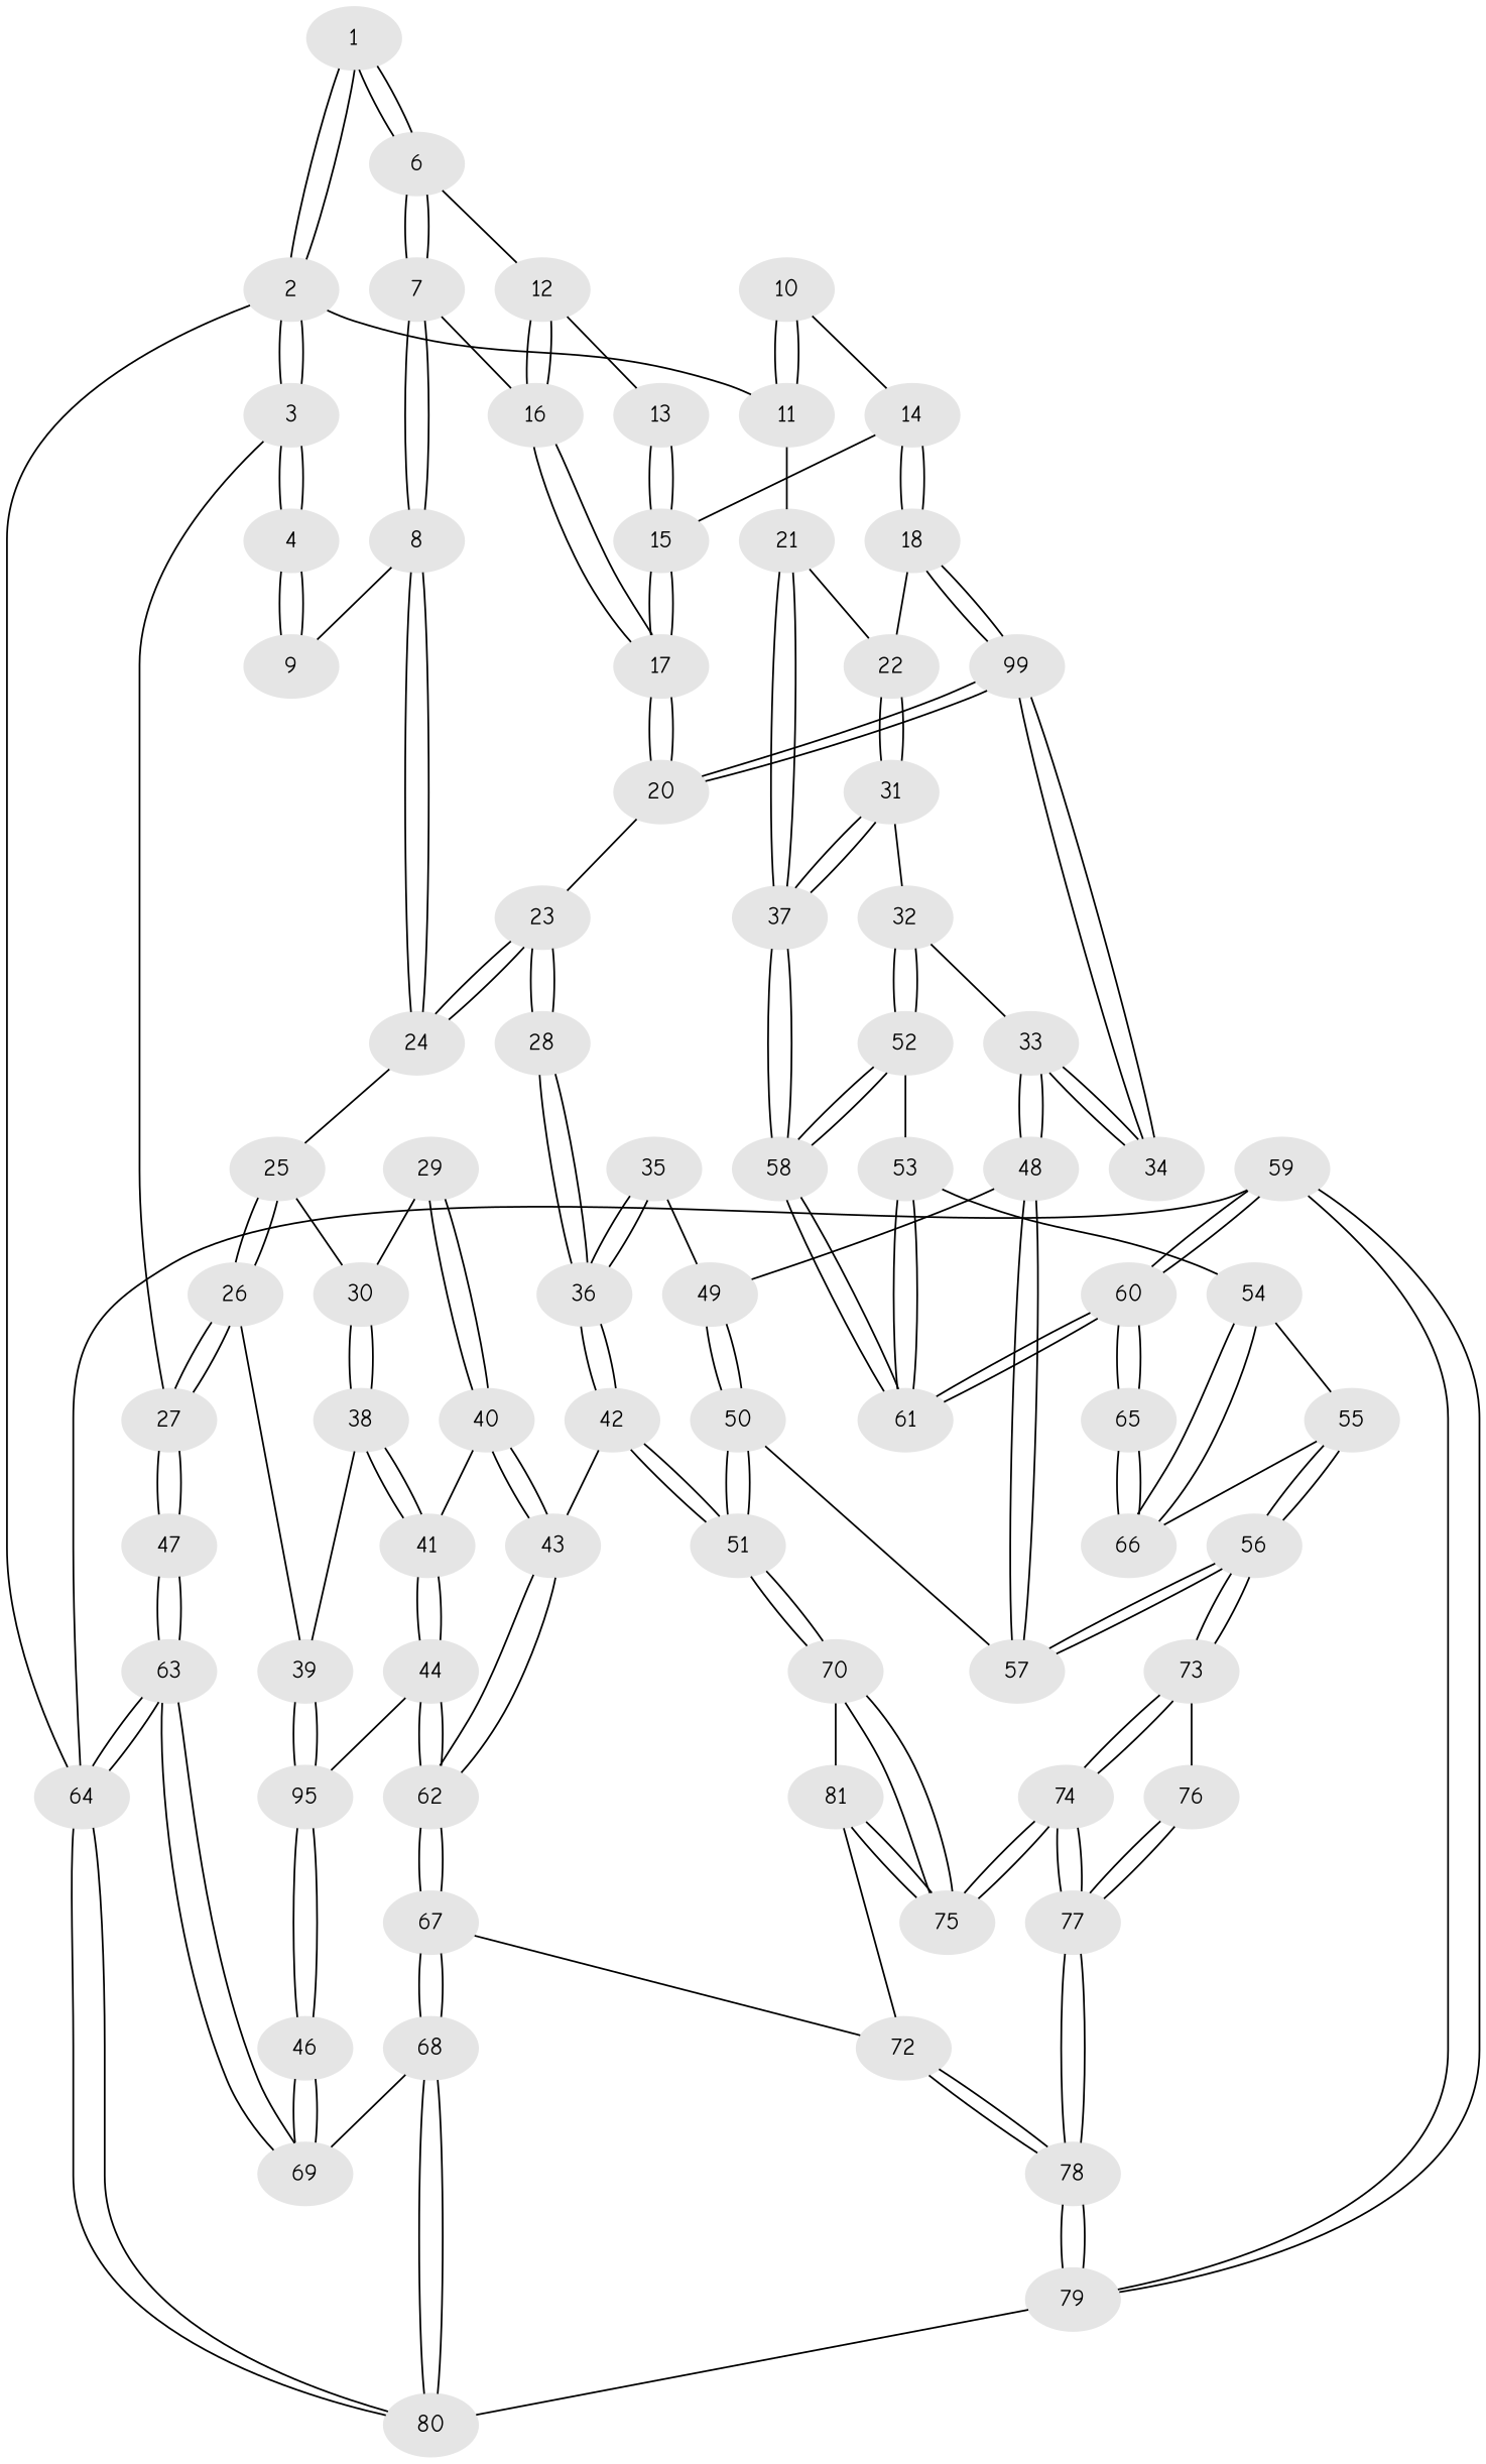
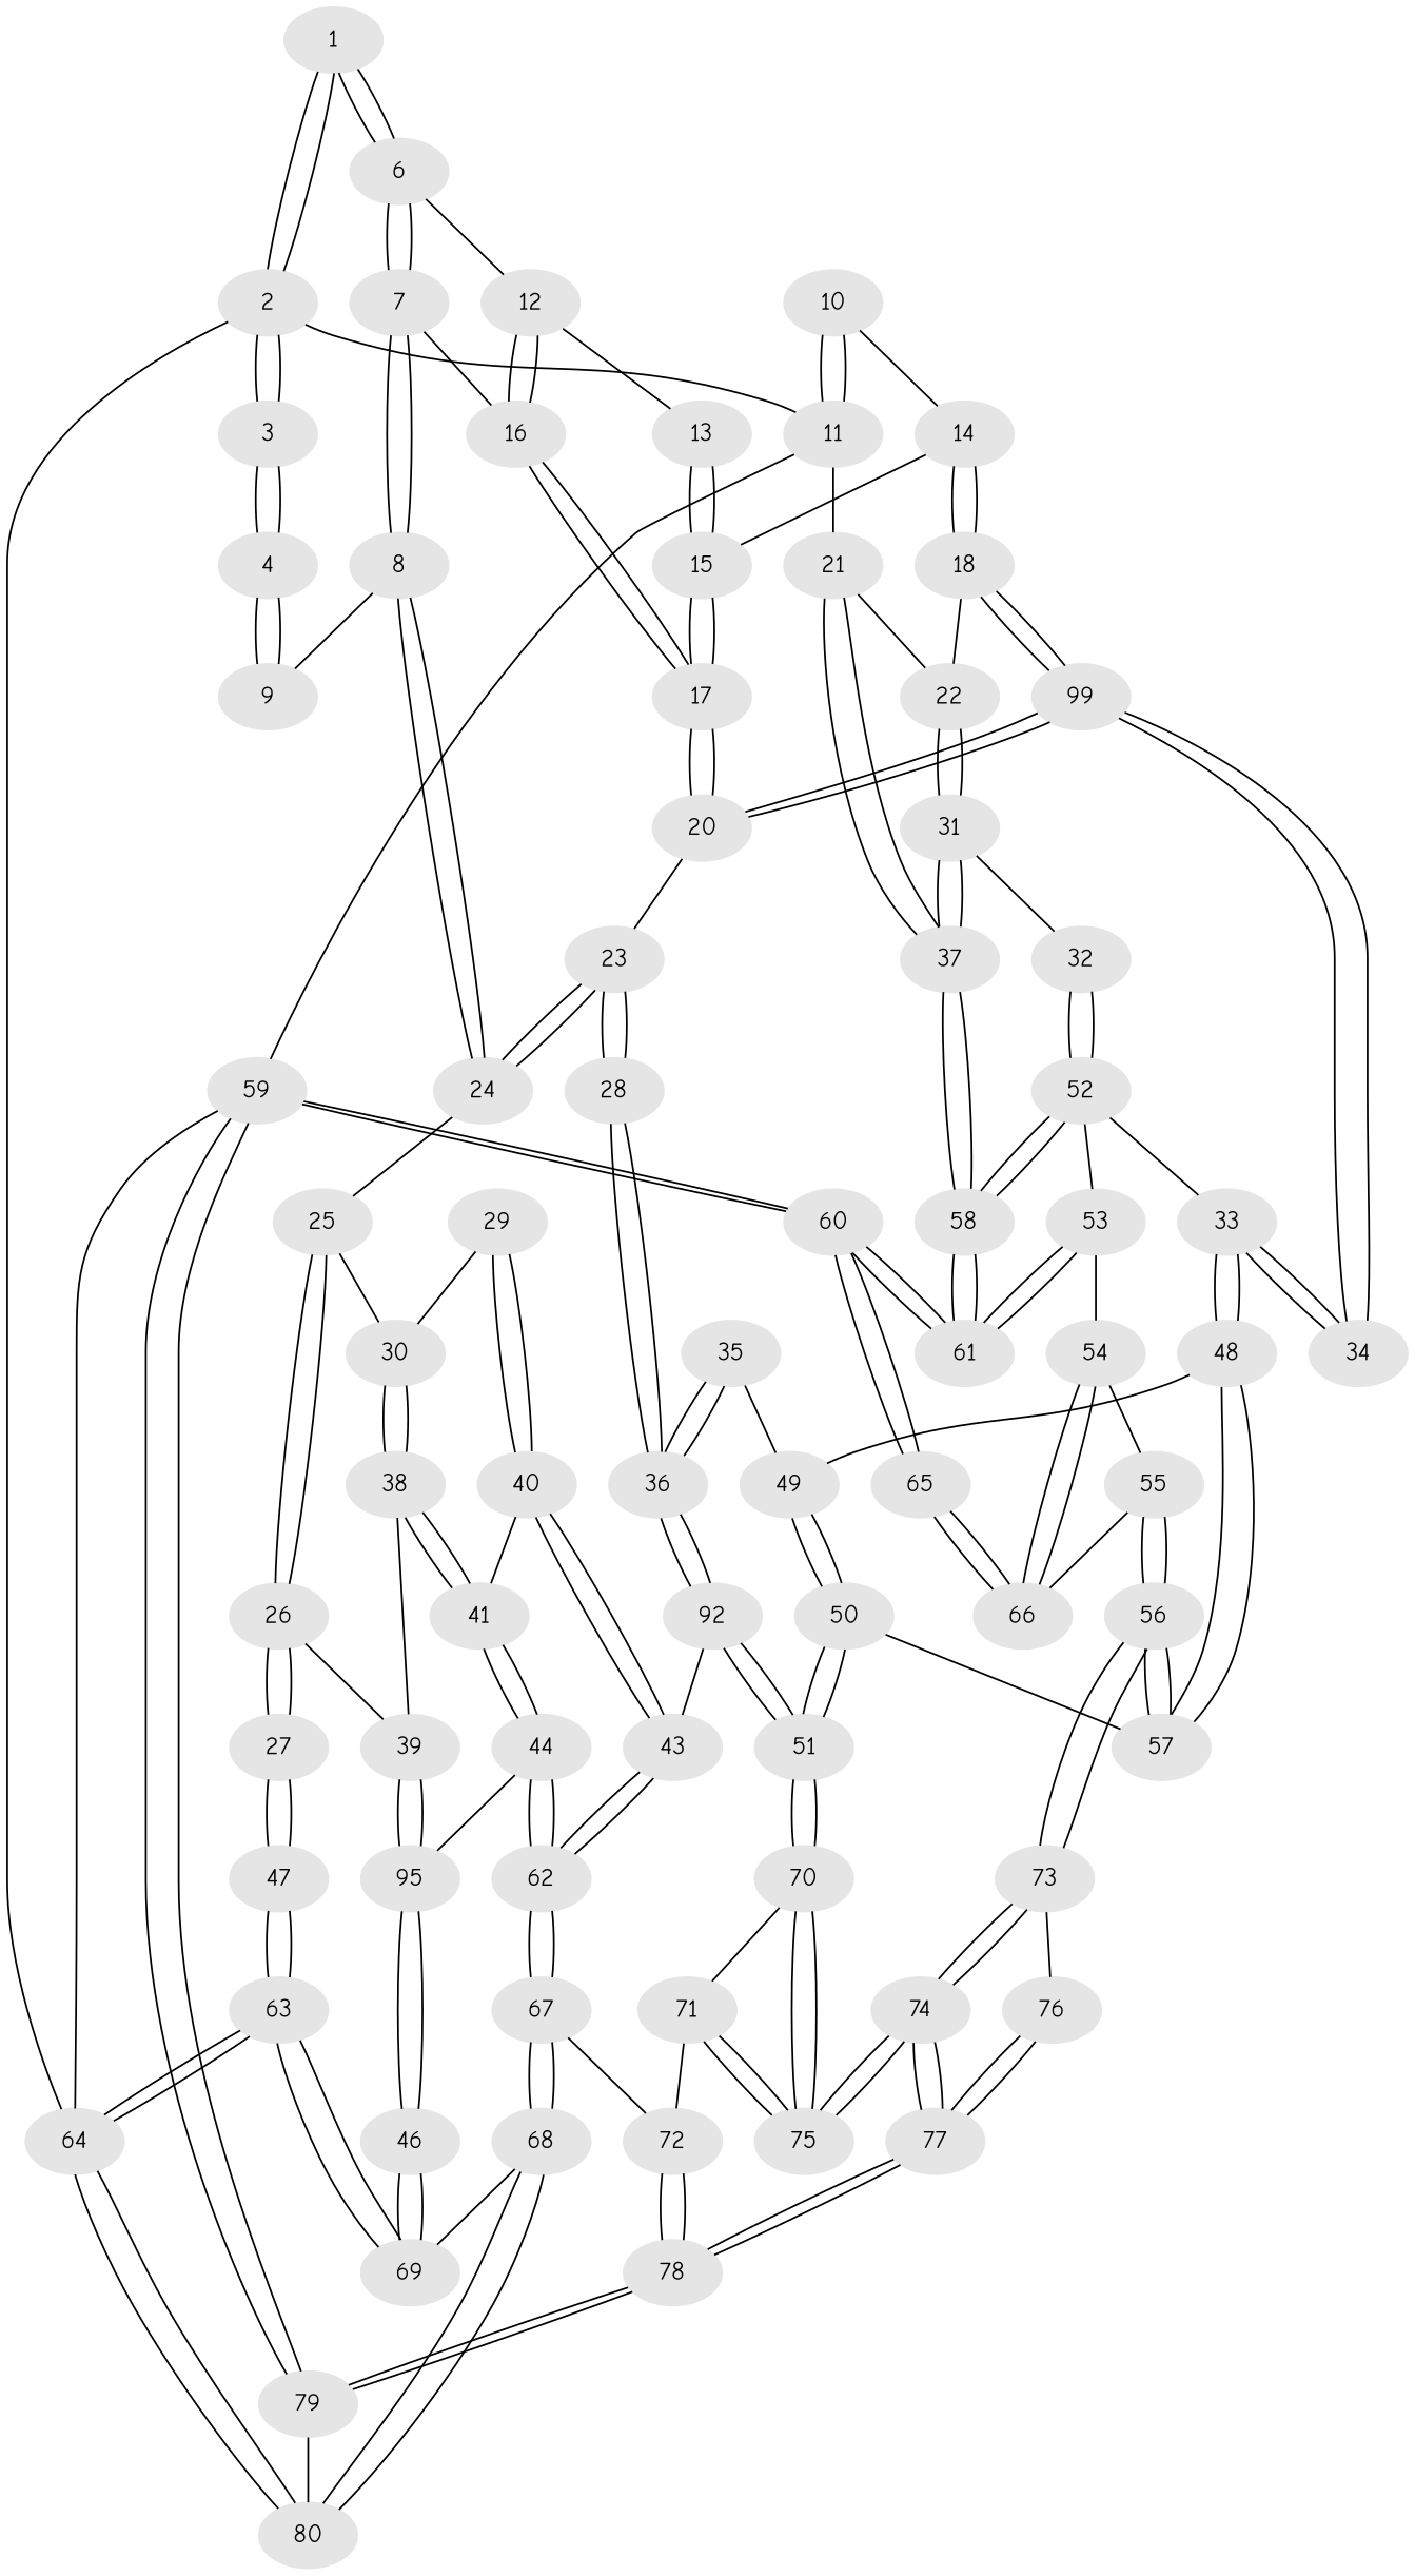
  graph {
    fontname="Comic Neue"
    node [color=gray90 fontname="Comic Neue" style=filled]
    edge [fontname="Comic Neue"]
    1
    2
    6
    3
    11
    64
    7
    12
    4
    27
    21
    59
    80
    9
    47
    8
    16
    13
    24
    17
    25
    10
    14
    15
    18
    22
    37
    60
    79
    n30 [label=99]
    20
    23
    34
    31
    28
    58
    32
    36
    26
    30
    39
    38
    n43 [label=95]
    63
    29
    40
-   42
+   42 [label=92]
    41
    43
    33
    52
    48
    53
    49
    57
    35
    50
    51
    61
    44
    46
    62
    70
    67
    69
-   71 [label=81]
+   71
    75
    54
    55
    66
    56
    73
    76
    74
    65
    68
    72
    77
    78
    1 -- 2
    1 -- 2
    1 -- 6
    1 -- 6
    2 -- 3
    2 -- 3
    2 -- 11
    2 -- 64
    6 -- 7
    6 -- 7
    6 -- 12
    3 -- 4
    3 -- 4
-   3 -- 27
    11 -- 21
+   11 -- 59
    64 -- 80
    64 -- 80
    7 -- 8
    7 -- 8
    7 -- 16
    12 -- 16
    12 -- 16
    12 -- 13
    4 -- 9
    4 -- 9
    27 -- 47
    27 -- 47
    21 -- 22
    21 -- 37
    21 -- 37
    59 -- 64
    59 -- 60
    59 -- 60
    59 -- 79
    59 -- 79
    47 -- 63
    47 -- 63
    8 -- 9
    8 -- 24
    8 -- 24
    16 -- 17
    16 -- 17
    13 -- 15
    13 -- 15
    24 -- 25
    17 -- 20
    17 -- 20
    25 -- 26
    25 -- 26
    25 -- 30
    10 -- 11
    10 -- 11
    10 -- 14
    14 -- 15
    14 -- 18
    14 -- 18
    15 -- 17
    15 -- 17
    18 -- 22
    18 -- n30
    18 -- n30
    22 -- 31
    22 -- 31
    37 -- 58
    37 -- 58
    60 -- 61
    60 -- 61
    60 -- 65
    60 -- 65
    79 -- 80
    n30 -- 20
    n30 -- 20
    n30 -- 34
    n30 -- 34
    20 -- 23
    23 -- 24
    23 -- 24
    23 -- 28
    23 -- 28
    31 -- 37
    31 -- 37
    31 -- 32
    28 -- 36
    28 -- 36
    58 -- 61
    58 -- 61
-   32 -- 33
+   52 -- 33
    32 -- 52
    32 -- 52
    36 -- 42
    36 -- 42
    26 -- 27
    26 -- 27
    26 -- 39
    30 -- 38
    30 -- 38
    39 -- n43
    39 -- n43
    38 -- 39
    38 -- 41
    38 -- 41
    n43 -- 46
    n43 -- 46
    63 -- 64
    63 -- 64
    63 -- 69
    63 -- 69
    29 -- 30
    29 -- 40
    29 -- 40
    40 -- 41
    40 -- 43
    40 -- 43
    42 -- 43
    42 -- 51
    42 -- 51
    41 -- 44
    41 -- 44
    43 -- 62
    43 -- 62
    33 -- 34
    33 -- 34
    33 -- 48
    33 -- 48
    52 -- 58
    52 -- 58
    52 -- 53
    48 -- 49
    48 -- 57
    48 -- 57
    53 -- 61
    53 -- 61
    53 -- 54
    49 -- 50
    49 -- 50
    35 -- 36
    35 -- 36
    35 -- 49
    50 -- 57
    50 -- 51
    50 -- 51
    51 -- 70
    51 -- 70
    44 -- n43
    44 -- 62
    44 -- 62
    46 -- 69
    46 -- 69
    62 -- 67
    62 -- 67
    70 -- 71
    70 -- 75
    70 -- 75
    67 -- 68
    67 -- 68
    67 -- 72
    71 -- 75
    71 -- 75
    71 -- 72
    54 -- 55
    54 -- 66
    54 -- 66
    55 -- 66
    55 -- 56
    55 -- 56
    56 -- 57
    56 -- 57
    56 -- 73
    56 -- 73
    73 -- 76
    73 -- 74
    73 -- 74
    76 -- 77
    76 -- 77
    74 -- 75
    74 -- 75
    74 -- 77
    74 -- 77
    65 -- 66
    65 -- 66
    68 -- 80
    68 -- 80
    68 -- 69
    72 -- 78
    72 -- 78
    77 -- 78
    77 -- 78
    78 -- 79
    78 -- 79
  }
